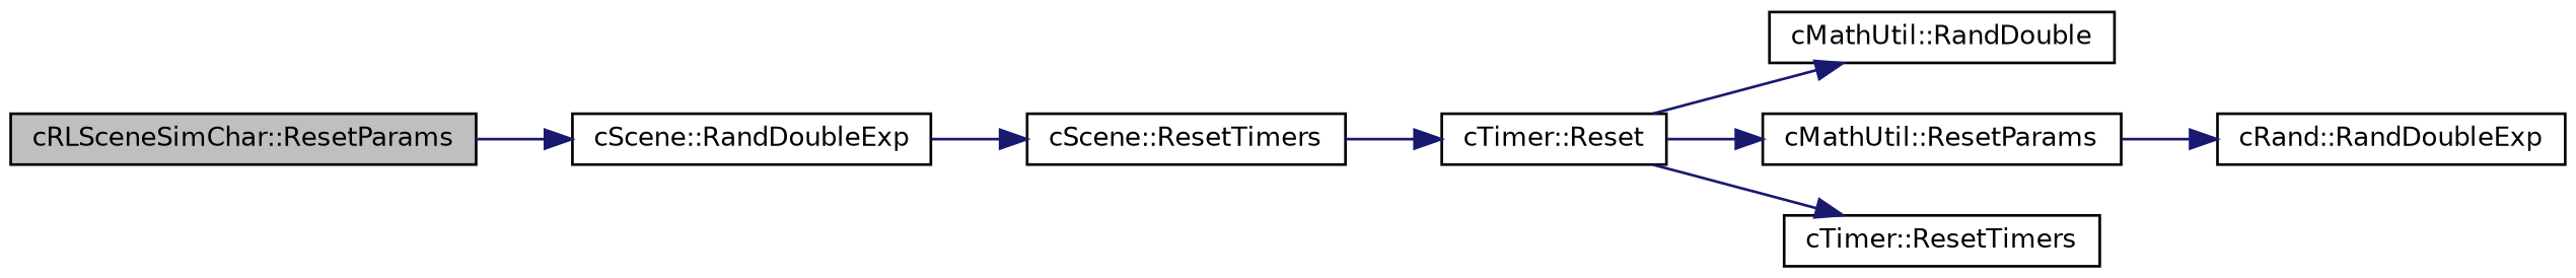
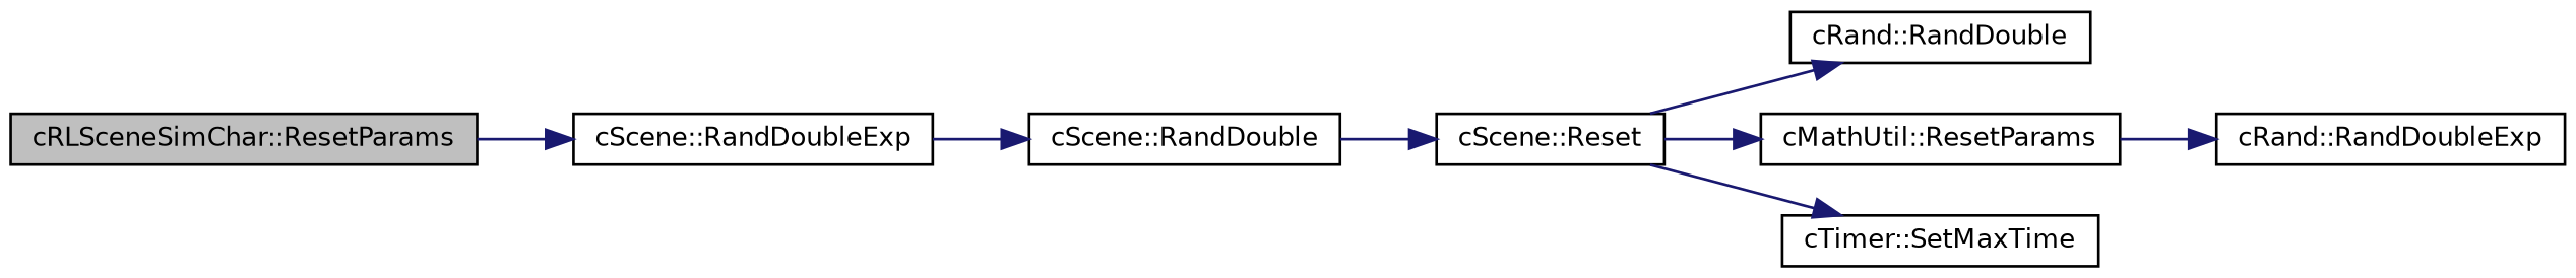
  digraph {
    rankdir=LR
    node [color=black fillcolor=white fontname=Helvetica fontsize=10 shape=record style=filled]
    edge [color=midnightblue fontname=Helvetica fontsize=10 labelfontname=Helvetica labelfontsize=10 style=solid]
    n1 [fillcolor=grey75 fontcolor=black height=0.2 label="cRLSceneSimChar::ResetParams" width=0.4]
    n2 [height=0.2 label="cScene::RandDoubleExp" width=0.4]
-   n3 [height=0.2 label="cScene::ResetTimers" width=0.4]
-   n4 [height=0.2 label="cTimer::Reset" width=0.4]
-   n5 [height=0.2 label="cMathUtil::RandDouble" width=0.4]
+   n3 [height=0.2 label="cScene::RandDouble" width=0.4]
+   n4 [height=0.2 label="cScene::Reset" width=0.4]
+   n5 [height=0.2 label="cRand::RandDouble" width=0.4]
    n6 [height=0.2 label="cMathUtil::ResetParams" width=0.4]
-   n7 [height=0.2 label="cTimer::ResetTimers" width=0.4]
+   n7 [height=0.2 label="cTimer::SetMaxTime" width=0.4]
    n8 [height=0.2 label="cRand::RandDoubleExp" width=0.4]
    n1 -> n2
    n2 -> n3
    n3 -> n4
    n4 -> n5
    n4 -> n6
    n4 -> n7
    n6 -> n8
  }
